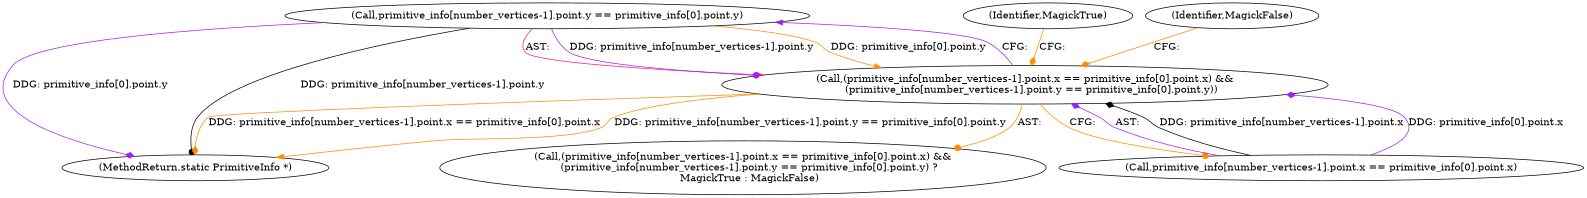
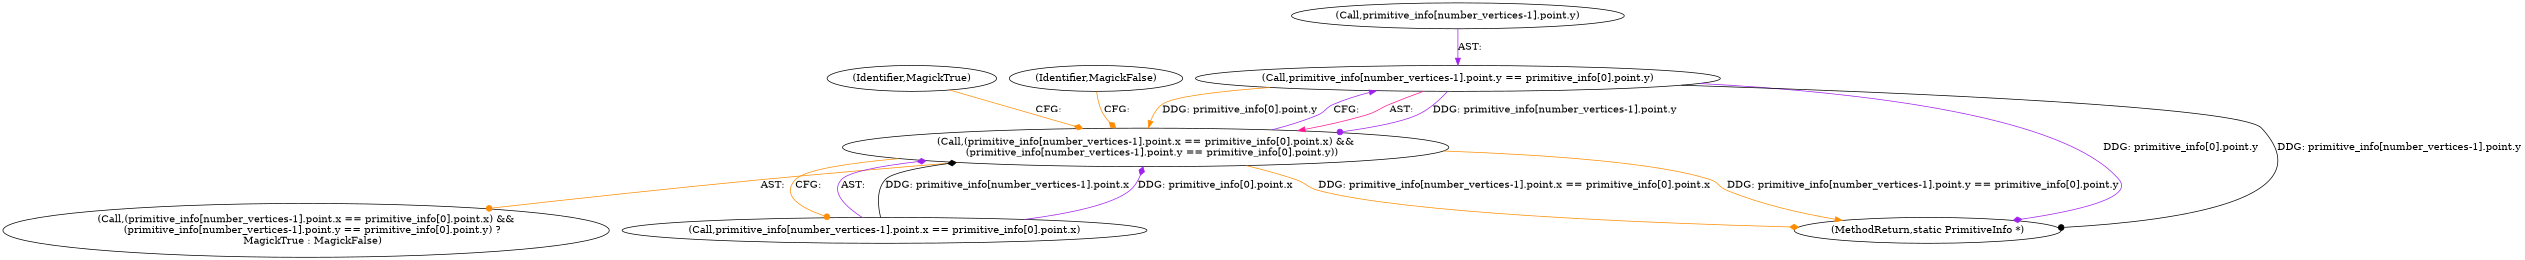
  digraph {
    edge [arrowhead=diamond color=darkorange]
    n1 [label="(Call,primitive_info[number_vertices-1].point.y == primitive_info[0].point.y)"]
    n2 [label="(Call,(primitive_info[number_vertices-1].point.x == primitive_info[0].point.x) &&\n    (primitive_info[number_vertices-1].point.y == primitive_info[0].point.y))"]
    n3 [label="(MethodReturn,static PrimitiveInfo *)"]
    n4 [label="(Call,(primitive_info[number_vertices-1].point.x == primitive_info[0].point.x) &&\n    (primitive_info[number_vertices-1].point.y == primitive_info[0].point.y) ?\n    MagickTrue : MagickFalse)"]
    n5 [label="(Call,primitive_info[number_vertices-1].point.x == primitive_info[0].point.x)"]
+   n6 [label="(Call,primitive_info[number_vertices-1].point.y)"]
    n7 [label="(Identifier,MagickTrue)"]
    n8 [label="(Identifier,MagickFalse)"]
    n1 -> n2 [arrowhead=normal color=deeppink label="AST: "]
    n1 -> n2 [arrowhead=dot color=purple label="DDG: primitive_info[number_vertices-1].point.y"]
    n1 -> n2 [arrowhead=normal label="DDG: primitive_info[0].point.y"]
    n1 -> n3 [color=purple label="DDG: primitive_info[0].point.y"]
    n1 -> n3 [arrowhead=dot color=black label="DDG: primitive_info[number_vertices-1].point.y"]
    n2 -> n1 [arrowhead=normal color=purple label="CFG: "]
    n2 -> n3 [label="DDG: primitive_info[number_vertices-1].point.x == primitive_info[0].point.x"]
    n2 -> n3 [arrowhead=normal label="DDG: primitive_info[number_vertices-1].point.y == primitive_info[0].point.y"]
    n2 -> n4 [arrowhead=dot label="AST: "]
    n2 -> n5 [arrowhead=dot label="CFG: "]
    n5 -> n2 [color=purple label="AST: "]
    n5 -> n2 [color=black label="DDG: primitive_info[number_vertices-1].point.x"]
    n5 -> n2 [color=purple label="DDG: primitive_info[0].point.x"]
+   n6 -> n1 [arrowhead=normal color=purple label="AST: "]
    n7 -> n2 [label="CFG: "]
    n8 -> n2 [label="CFG: "]
  }
